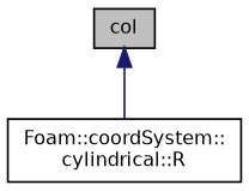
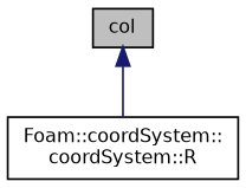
  digraph {
    rankdir=TB
    node [color=black fontname=Helvetica fontsize=10 shape=record]
    n1 [fillcolor=grey75 fontcolor=black height=0.2 label=col style=filled width=0.4]
-   n2 [height=0.2 label="Foam::coordSystem::\lcylindrical::R" width=0.4]
+   n2 [height=0.2 label="Foam::coordSystem::\lcoordSystem::R" width=0.4]
    n1 -> n2 [color=midnightblue dir=back fontname=Helvetica fontsize=10 labelfontname=Helvetica labelfontsize=10 style=solid]
  }
